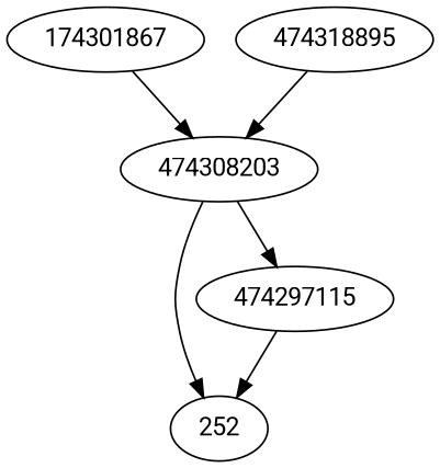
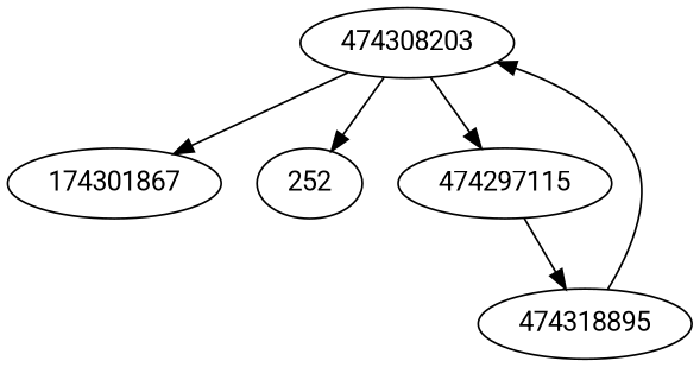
  strict digraph {
    fontname=Roboto
    node [fontname=Roboto]
    edge [fontname=Roboto]
    n1 [label=174301867]
    474308203
    252
    474297115
    474318895
-   n1 -> 474308203
+   474308203 -> n1
    474308203 -> 252
    474308203 -> 474297115
-   474297115 -> 252
+   474297115 -> 474318895
    474318895 -> 474308203
  }
